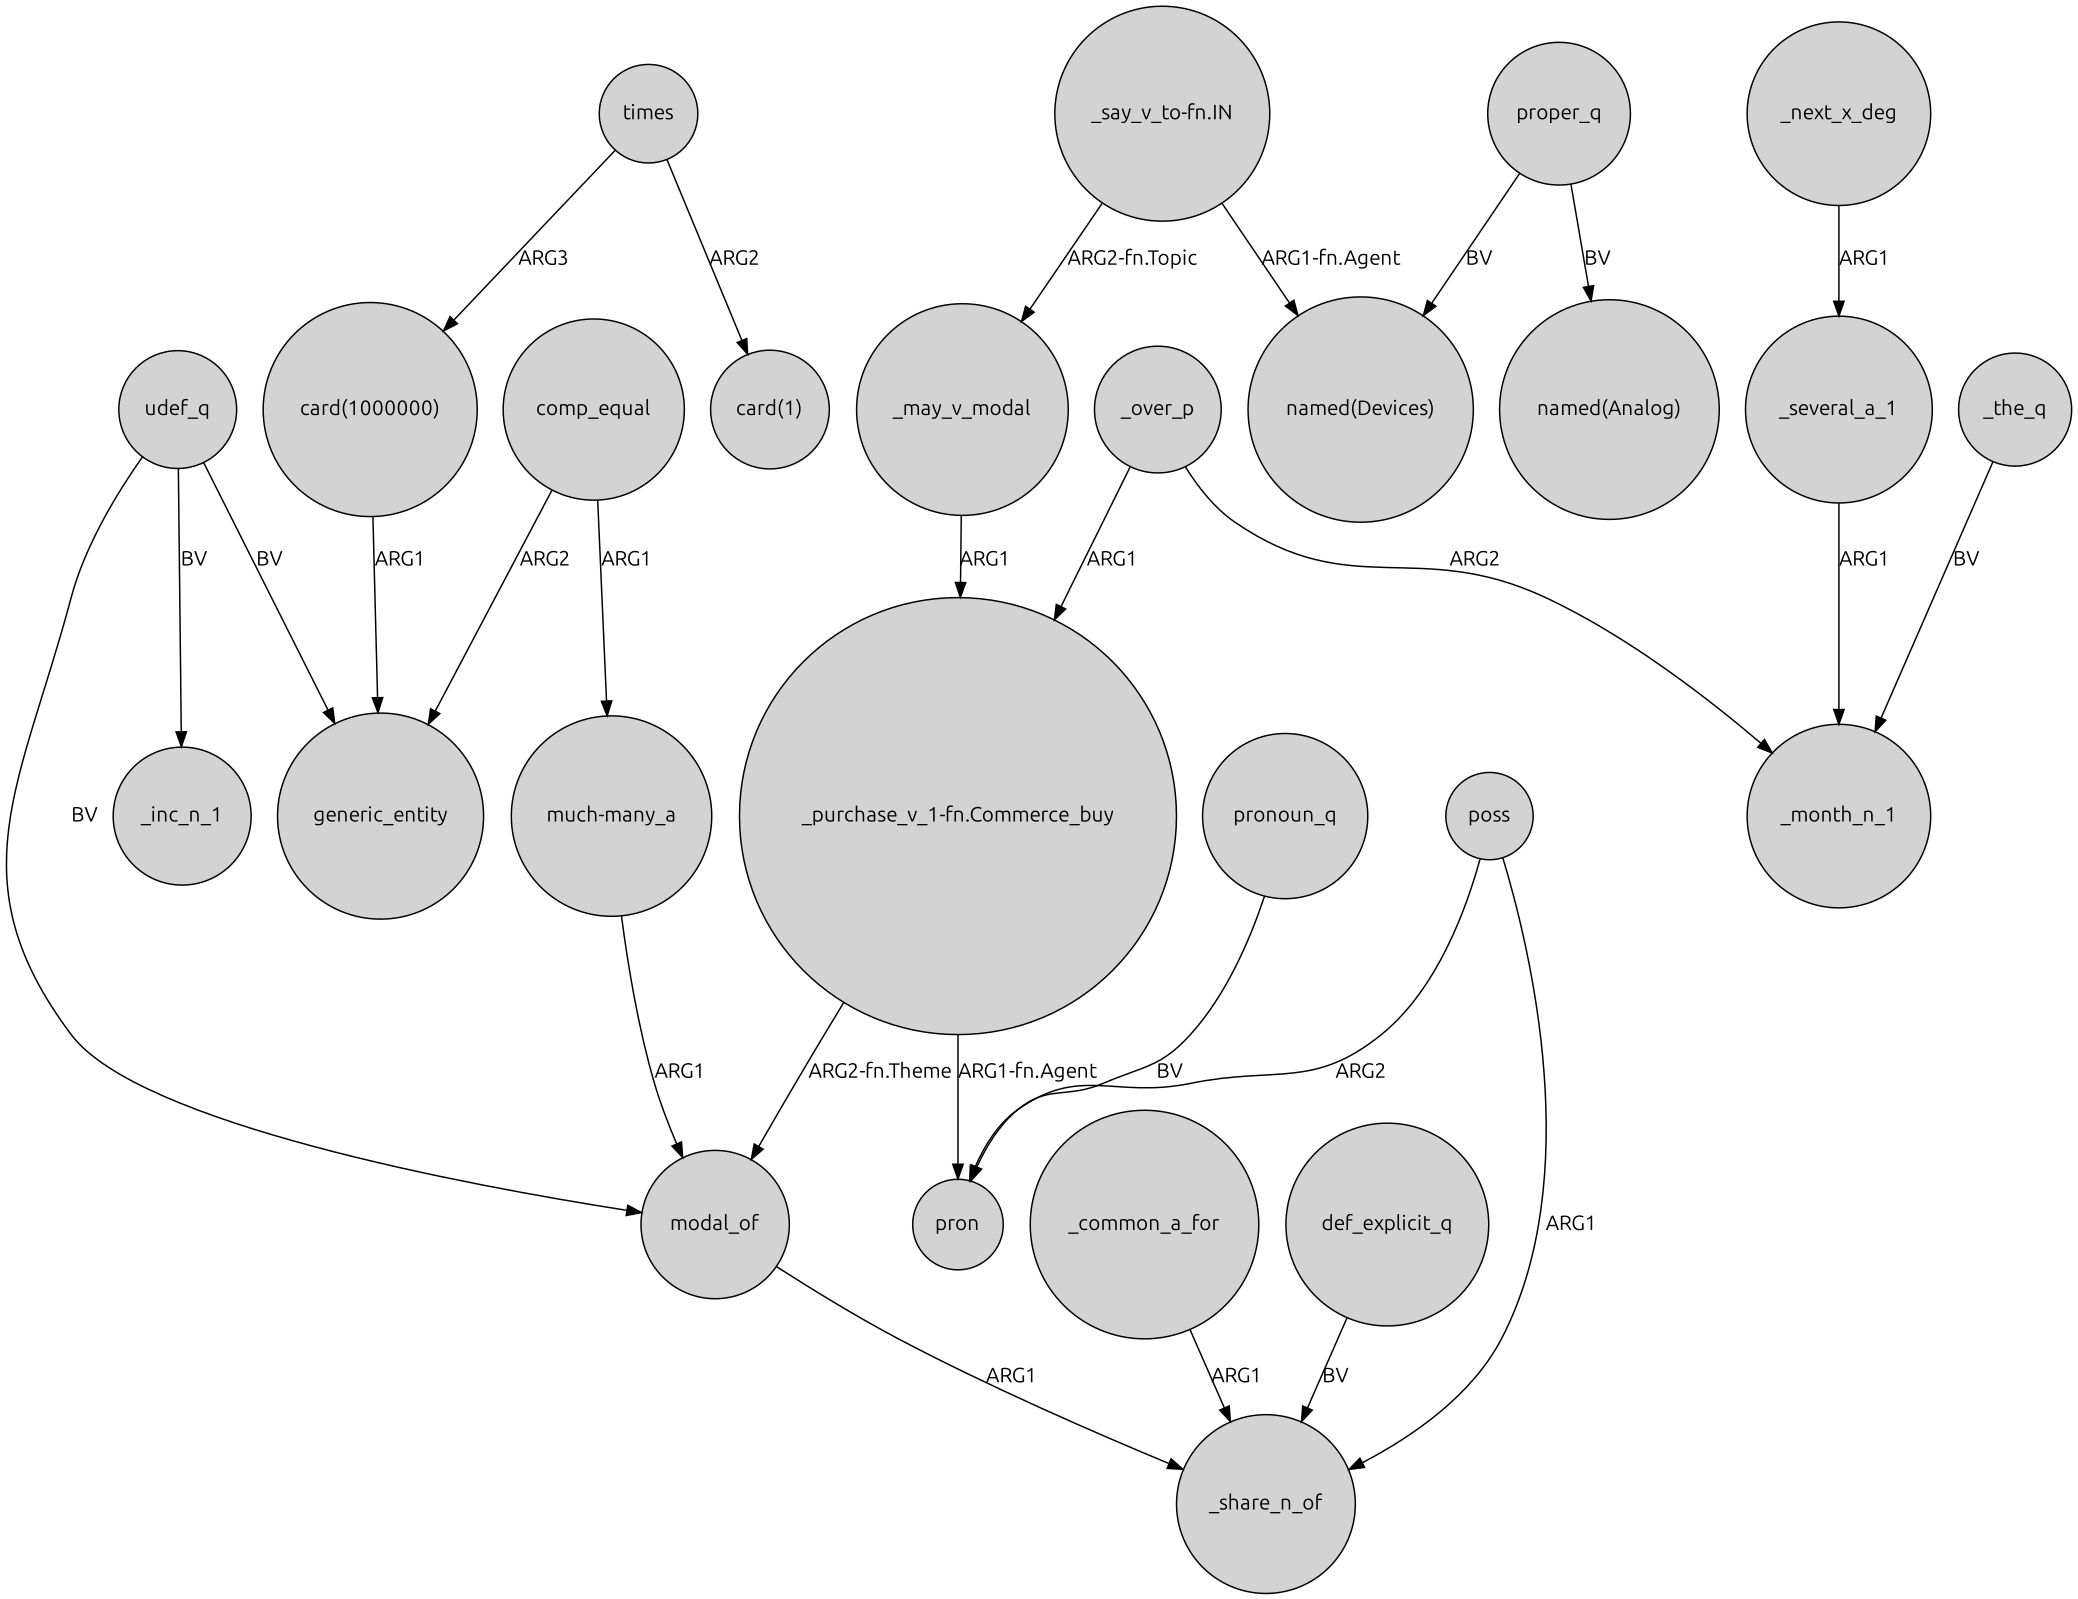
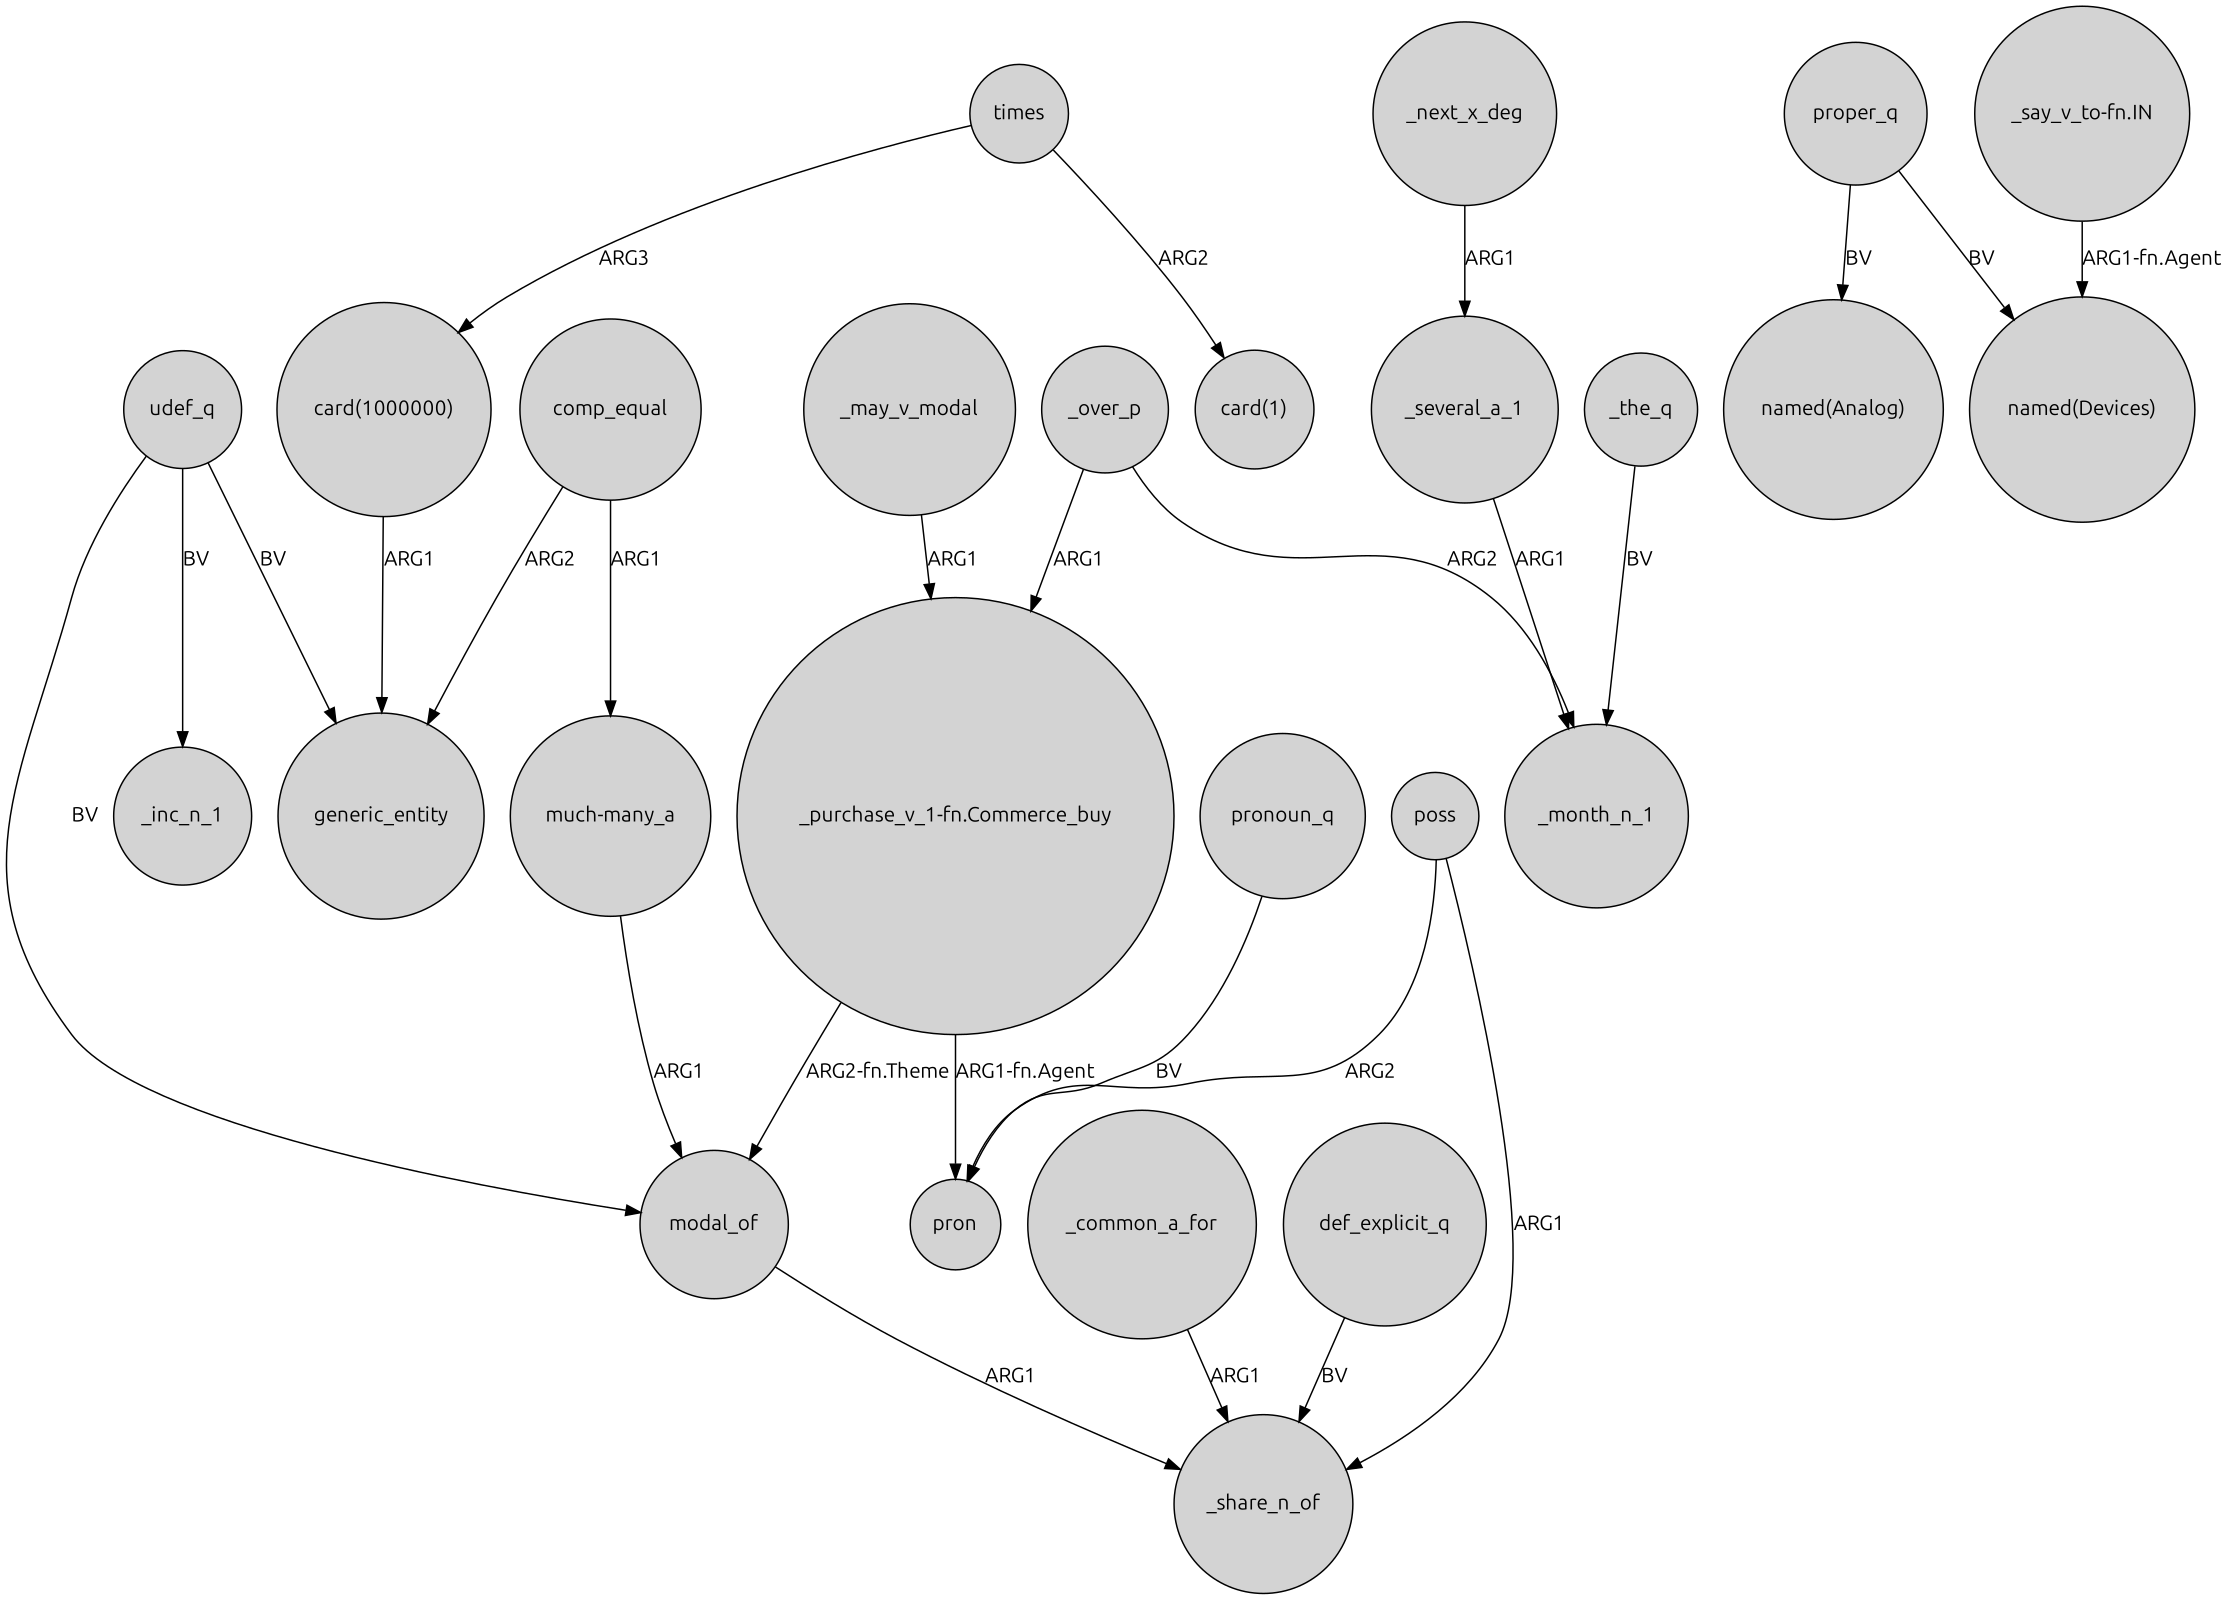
  digraph {
    fontname=Ubuntu
    node [fontname=Ubuntu shape=circle style=filled]
    edge [fontname=Ubuntu]
    "card(1000000)"
    generic_entity
    _next_x_deg
    _several_a_1
    _month_n_1
    udef_q
    n7 [label=modal_of]
    _inc_n_1
    _share_n_of
    poss
    pron
    _may_v_modal
    "_purchase_v_1-fn.Commerce_buy"
    _over_p
    proper_q
    "named(Devices)"
    "named(Analog)"
    "much-many_a"
    comp_equal
    pronoun_q
    _the_q
    "_say_v_to-fn.IN"
    times
    "card(1)"
    _common_a_for
    def_explicit_q
    "card(1000000)" -> generic_entity [label=ARG1]
    _next_x_deg -> _several_a_1 [label=ARG1]
    _several_a_1 -> _month_n_1 [label=ARG1]
    udef_q -> generic_entity [label=BV]
    udef_q -> n7 [label=BV]
    udef_q -> _inc_n_1 [label=BV]
    n7 -> _share_n_of [label=ARG1]
    poss -> _share_n_of [label=ARG1]
    poss -> pron [label=ARG2]
    _may_v_modal -> "_purchase_v_1-fn.Commerce_buy" [label=ARG1]
    "_purchase_v_1-fn.Commerce_buy" -> n7 [label="ARG2-fn.Theme"]
    "_purchase_v_1-fn.Commerce_buy" -> pron [label="ARG1-fn.Agent"]
    _over_p -> _month_n_1 [label=ARG2]
    _over_p -> "_purchase_v_1-fn.Commerce_buy" [label=ARG1]
    proper_q -> "named(Devices)" [label=BV]
    proper_q -> "named(Analog)" [label=BV]
    "much-many_a" -> n7 [label=ARG1]
    comp_equal -> generic_entity [label=ARG2]
    comp_equal -> "much-many_a" [label=ARG1]
    pronoun_q -> pron [label=BV]
    _the_q -> _month_n_1 [label=BV]
-   "_say_v_to-fn.IN" -> _may_v_modal [label="ARG2-fn.Topic"]
    "_say_v_to-fn.IN" -> "named(Devices)" [label="ARG1-fn.Agent"]
    times -> "card(1000000)" [label=ARG3]
    times -> "card(1)" [label=ARG2]
    _common_a_for -> _share_n_of [label=ARG1]
    def_explicit_q -> _share_n_of [label=BV]
  }
